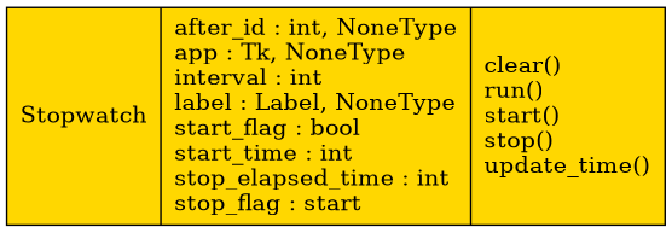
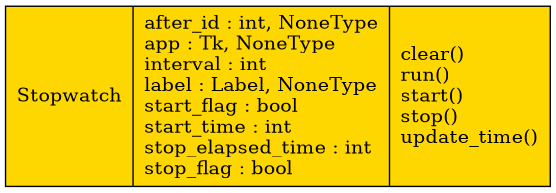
  digraph {
    rankdir=LR
-   n1 [color=black fontcolor=black label="{Stopwatch|after_id : int, NoneType\lapp : Tk, NoneType\linterval : int\llabel : Label, NoneType\lstart_flag : bool\lstart_time : int\lstop_elapsed_time : int\lstop_flag : start\l|clear()\lrun()\lstart()\lstop()\lupdate_time()\l}" shape=record style="solid,filled" fillcolor=gold]
+   n1 [color=black fontcolor=black label="{Stopwatch|after_id : int, NoneType\lapp : Tk, NoneType\linterval : int\llabel : Label, NoneType\lstart_flag : bool\lstart_time : int\lstop_elapsed_time : int\lstop_flag : bool\l|clear()\lrun()\lstart()\lstop()\lupdate_time()\l}" shape=record style="solid,filled" fillcolor=gold]
  }
